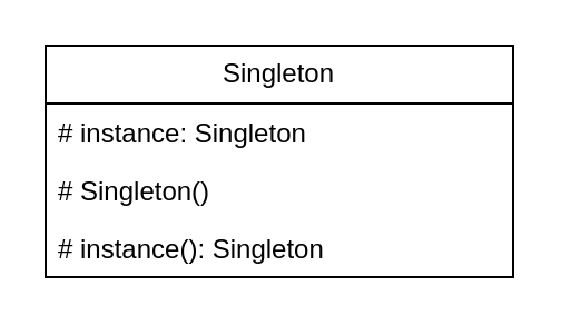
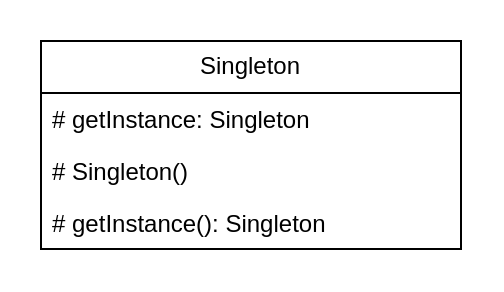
  <mxCell id="0" />
  <mxCell id="1" parent="0" />
  <mxCell id="2" value="Singleton" style="swimlane;fontStyle=0;childLayout=stackLayout;horizontal=1;startSize=26;fillColor=none;horizontalStack=0;resizeParent=1;resizeParentMax=0;resizeLast=0;collapsible=1;marginBottom=0;whiteSpace=wrap;html=1;" vertex="1" parent="1"><mxGeometry x="20" y="20" width="210" height="104" as="geometry" /></mxCell>
- <mxCell id="3" value="# instance: Singleton" style="text;strokeColor=none;fillColor=none;align=left;verticalAlign=top;spacingLeft=4;spacingRight=4;overflow=hidden;rotatable=0;points=[[0,0.5],[1,0.5]];portConstraint=eastwest;whiteSpace=wrap;html=1;" vertex="1" parent="2"><mxGeometry y="26" width="210" height="26" as="geometry" /></mxCell>
+ <mxCell id="3" value="# getInstance: Singleton" style="text;strokeColor=none;fillColor=none;align=left;verticalAlign=top;spacingLeft=4;spacingRight=4;overflow=hidden;rotatable=0;points=[[0,0.5],[1,0.5]];portConstraint=eastwest;whiteSpace=wrap;html=1;" vertex="1" parent="2"><mxGeometry y="26" width="210" height="26" as="geometry" /></mxCell>
  <mxCell id="4" value="# Singleton()" style="text;strokeColor=none;fillColor=none;align=left;verticalAlign=top;spacingLeft=4;spacingRight=4;overflow=hidden;rotatable=0;points=[[0,0.5],[1,0.5]];portConstraint=eastwest;whiteSpace=wrap;html=1;" vertex="1" parent="2"><mxGeometry y="52" width="210" height="26" as="geometry" /></mxCell>
- <mxCell id="5" value="# instance(): Singleton" style="text;strokeColor=none;fillColor=none;align=left;verticalAlign=top;spacingLeft=4;spacingRight=4;overflow=hidden;rotatable=0;points=[[0,0.5],[1,0.5]];portConstraint=eastwest;whiteSpace=wrap;html=1;" vertex="1" parent="2"><mxGeometry y="78" width="210" height="26" as="geometry" /></mxCell>
+ <mxCell id="5" value="# getInstance(): Singleton" style="text;strokeColor=none;fillColor=none;align=left;verticalAlign=top;spacingLeft=4;spacingRight=4;overflow=hidden;rotatable=0;points=[[0,0.5],[1,0.5]];portConstraint=eastwest;whiteSpace=wrap;html=1;" vertex="1" parent="2"><mxGeometry y="78" width="210" height="26" as="geometry" /></mxCell>
